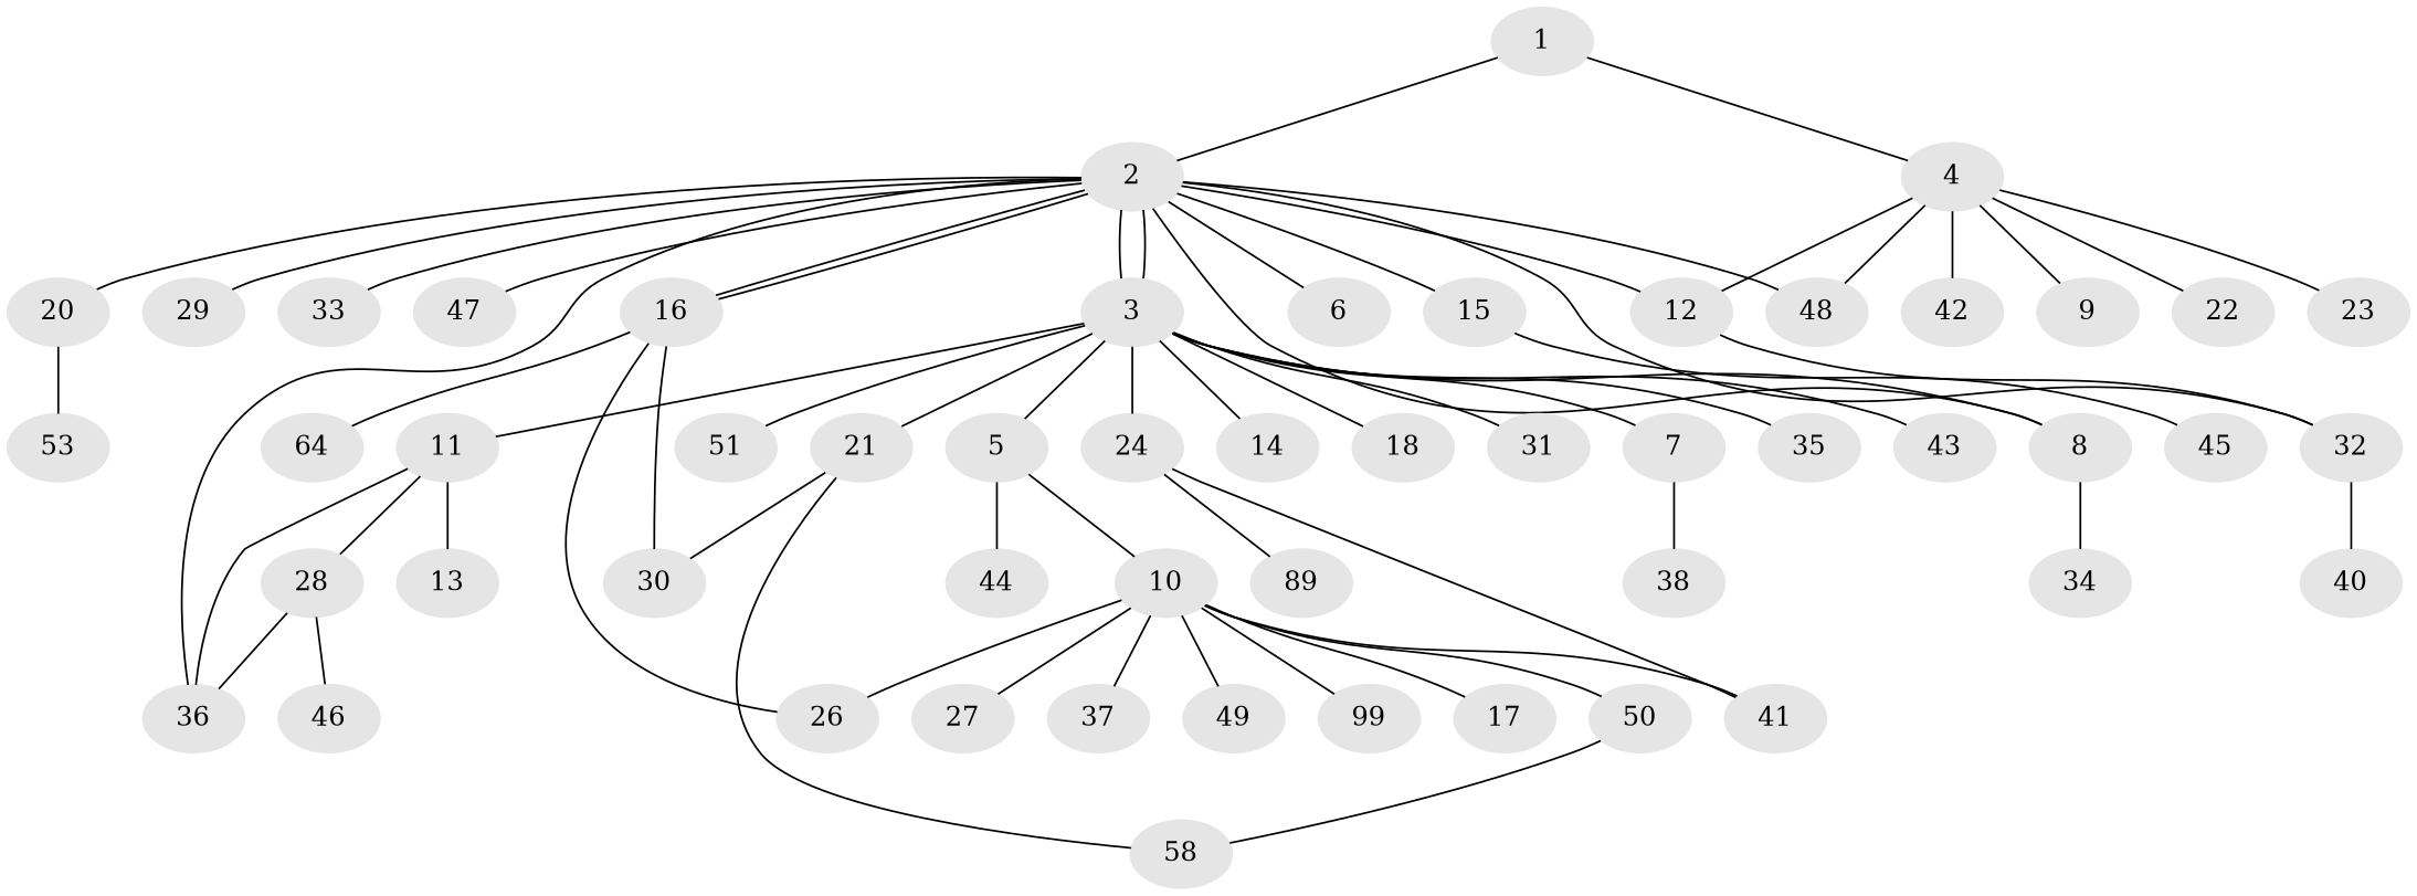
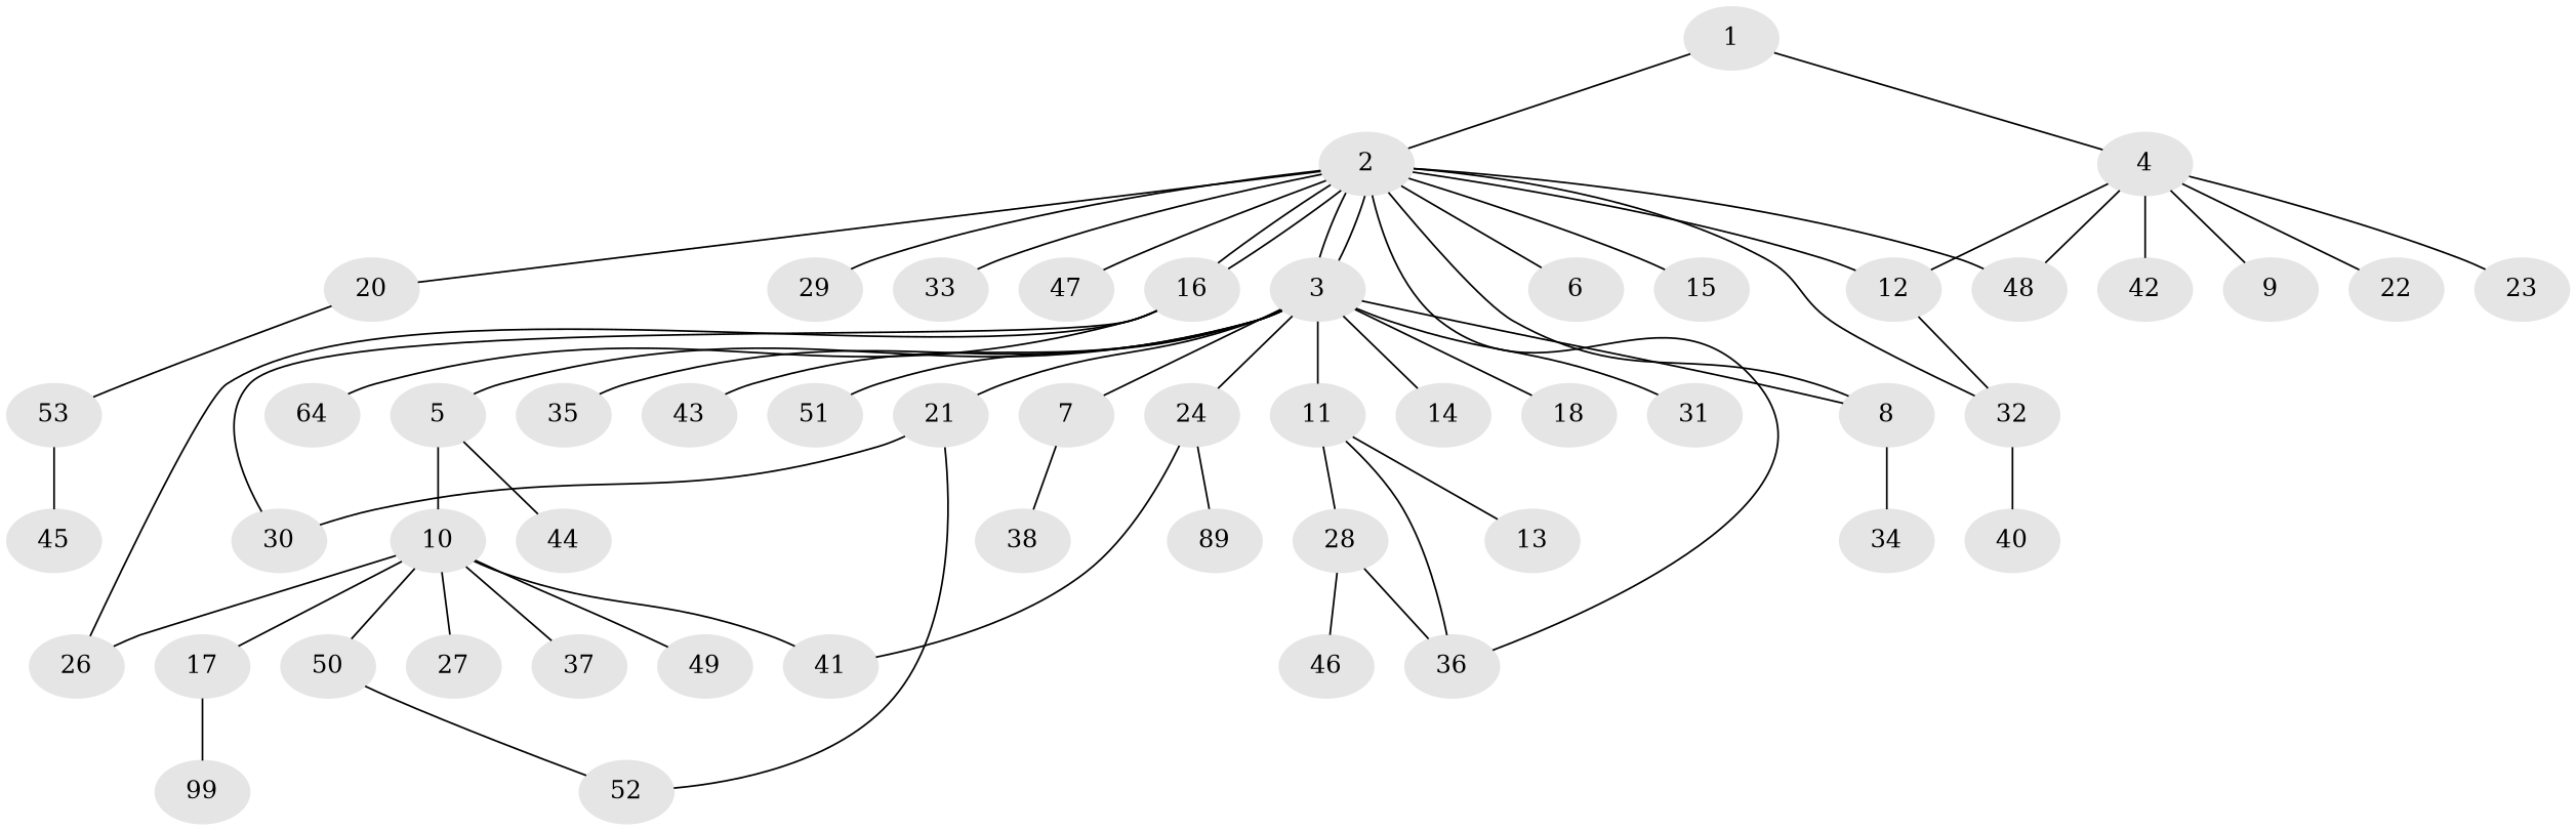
  graph {
    node [color=gray90 style=filled]
    1
    2
    4
    3
    6
    8
    12
    15
    16
    20
    29
    32
    33
    36
    47
    48
    9
    22
    23
    42
    5
    7
    11
    14
    18
    21
    24
    31
    35
    43
    51
    34
    45
    26
    30
    n36 [label=64]
    53
    40
    10
    44
    38
    13
    28
-   52 [label=58]
+   52
    n45 [label=89]
    41
    17
    27
    37
    49
    50
    n52 [label=99]
    46
    1 -- 2
    1 -- 4
    2 -- 3
    2 -- 3
    2 -- 6
    2 -- 8
    2 -- 12
    2 -- 15
    2 -- 16
    2 -- 16
    2 -- 20
    2 -- 29
    2 -- 32
    2 -- 33
    2 -- 36
    2 -- 47
    2 -- 48
    4 -- 12
    4 -- 48
    4 -- 9
    4 -- 22
    4 -- 23
    4 -- 42
    3 -- 8
    3 -- 5
    3 -- 7
    3 -- 11
    3 -- 14
    3 -- 18
    3 -- 21
    3 -- 24
    3 -- 31
    3 -- 35
    3 -- 43
    3 -- 51
    8 -- 34
    12 -- 32
-   15 -- 45
+   53 -- 45
    16 -- 26
    16 -- 30
    16 -- n36
    20 -- 53
    32 -- 40
    5 -- 10
    5 -- 44
    7 -- 38
    11 -- 36
    11 -- 13
    11 -- 28
    21 -- 30
    21 -- 52
    24 -- n45
    24 -- 41
    10 -- 26
    10 -- 41
    10 -- 17
    10 -- 27
    10 -- 37
    10 -- 49
    10 -- 50
    28 -- 36
    28 -- 46
-   10 -- n52
+   17 -- n52
    50 -- 52
  }
